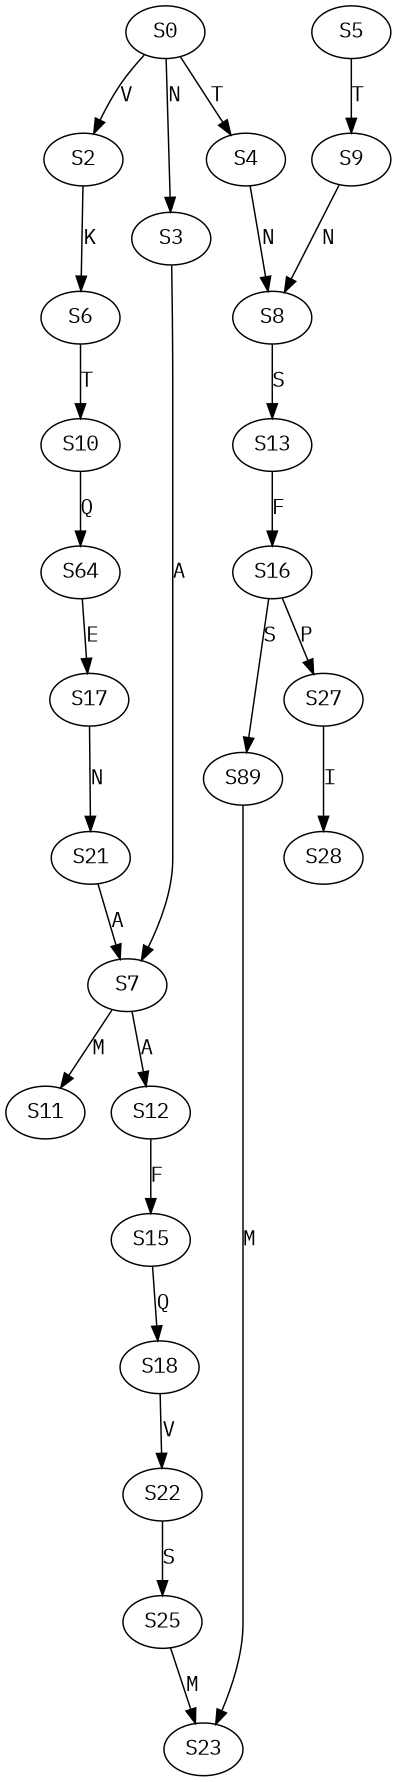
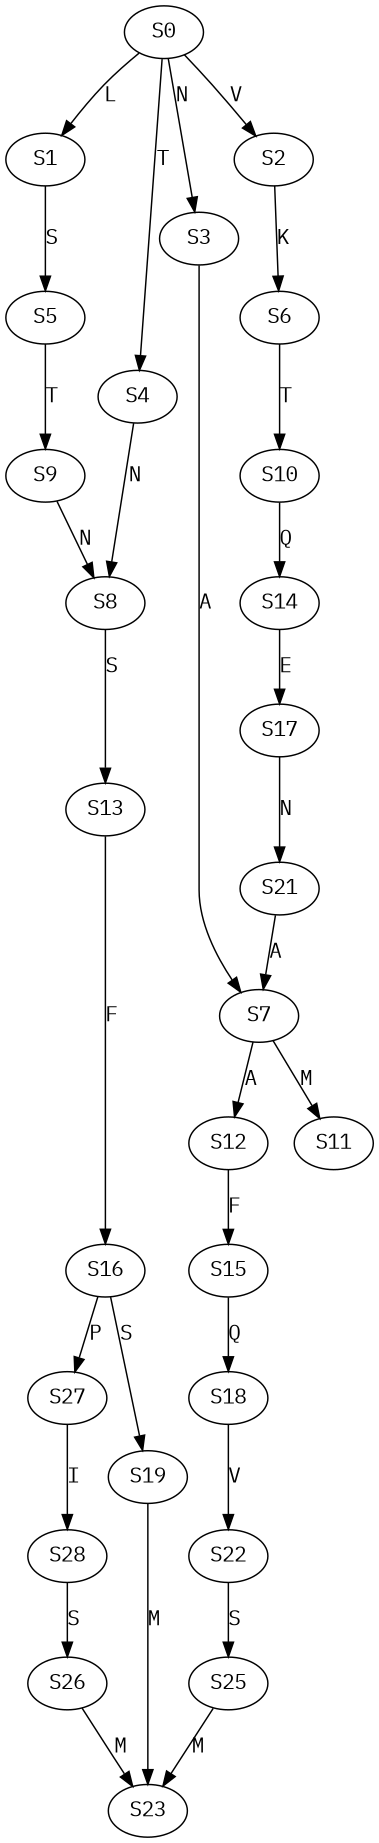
  strict digraph {
    fontname="IBM Plex Mono"
    node [fontname="IBM Plex Mono"]
    edge [fontname="IBM Plex Mono"]
    S0
+   S1
    S2
    S3
    S4
    S5
    S6
    S7
    S8
    S9
    S10
    S11
    S12
    S13
-   S14 [label=S64]
+   S14
    S15
    S16
    S17
    S18
-   S19 [label=S89]
+   S19
    n21 [label=S27]
    S21
    S22
    S23
    n25 [label=S28]
    S25
+   S26
+   S0 -> S1 [label=L]
    S0 -> S2 [label=V]
    S0 -> S3 [label=N]
    S0 -> S4 [label=T]
+   S1 -> S5 [label=S]
    S2 -> S6 [label=K]
    S3 -> S7 [label=A]
    S4 -> S8 [label=N]
    S5 -> S9 [label=T]
    S6 -> S10 [label=T]
    S7 -> S11 [label=M]
    S7 -> S12 [label=A]
    S8 -> S13 [label=S]
    S9 -> S8 [label=N]
    S10 -> S14 [label=Q]
    S12 -> S15 [label=F]
    S13 -> S16 [label=F]
    S14 -> S17 [label=E]
    S15 -> S18 [label=Q]
    S16 -> S19 [label=S]
    S16 -> n21 [label=P]
    S17 -> S21 [label=N]
    S18 -> S22 [label=V]
    S19 -> S23 [label=M]
    n21 -> n25 [label=I]
    S21 -> S7 [label=A]
    S22 -> S25 [label=S]
+   n25 -> S26 [label=S]
    S25 -> S23 [label=M]
+   S26 -> S23 [label=M]
  }
